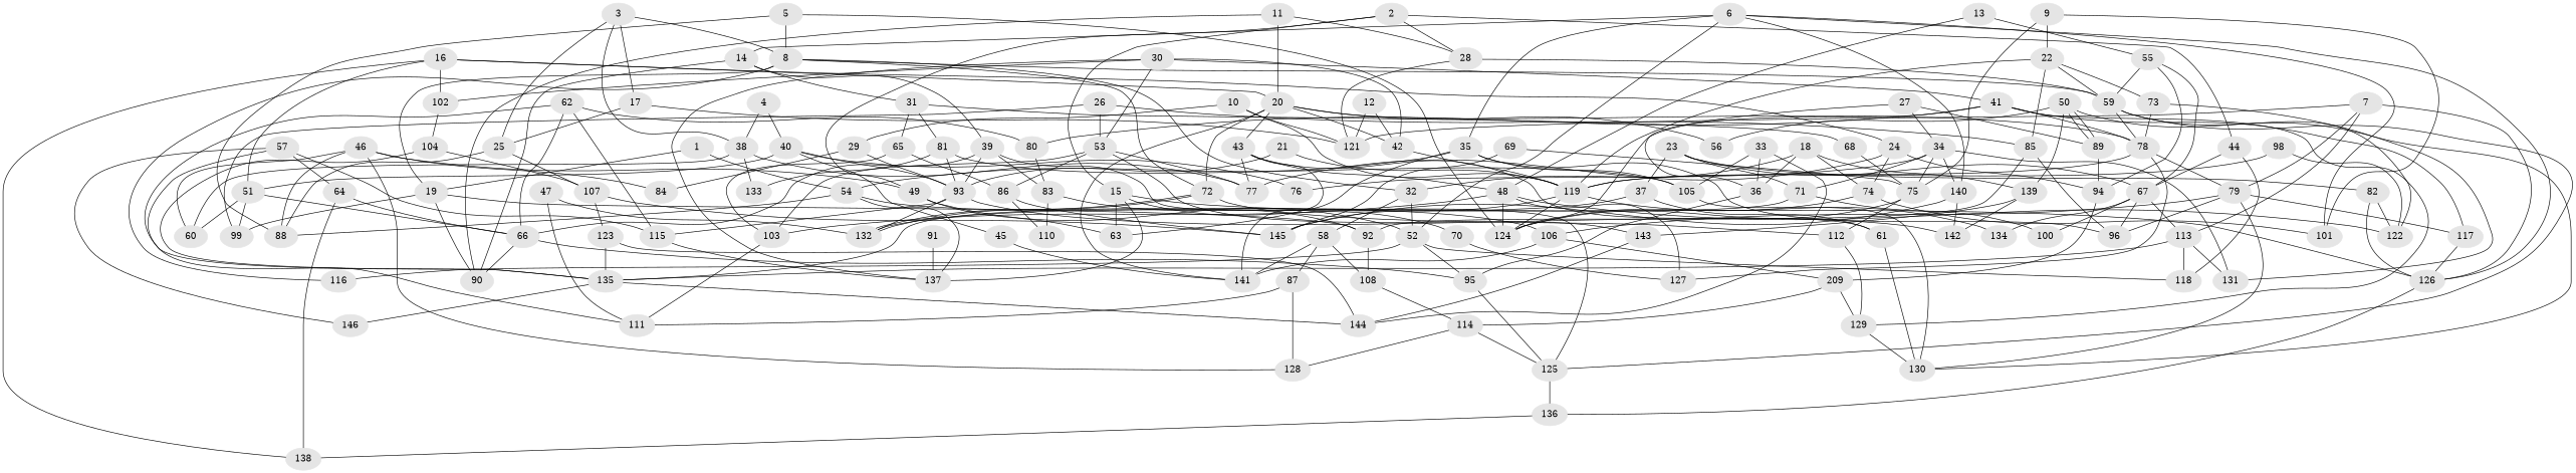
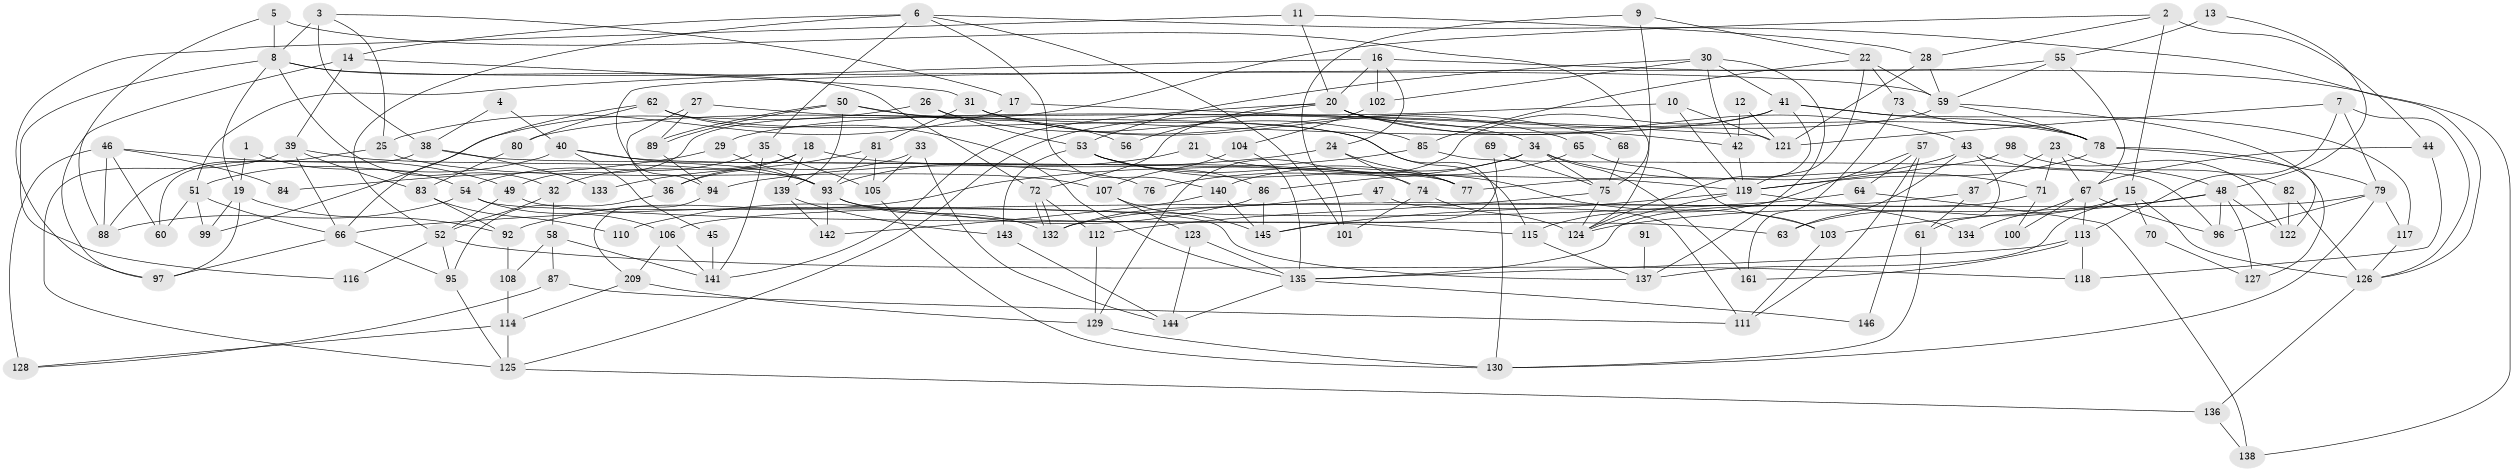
  graph {
    node [color=gray90 style=filled]
    1
    19
    54
-   90
+   90 [label=97]
    92
    99
    88
    137
    106
    2
    15
    28
    44
    49
    126
    63
    70
    121
    59
    67
    118
    52
    3
    8
    17
    25
    38
    32
    72
    116
    107
    77
    60
    133
    4
    40
    51
    93
    76
    45
    5
    124
    6
    14
    35
    101
    140
    31
    39
    141
    105
    96
    95
    136
    145
    142
    7
    79
    113
    117
    130
-   131
+   131 [label=161]
    135
    58
    78
    125
    122
    132
    112
    9
    22
    75
    119
    73
    85
    10
    29
    84
    134
    11
    20
    42
    43
    56
    12
    13
    48
    55
    103
    127
    94
    65
    68
    81
    66
    83
    16
    24
    102
    138
    74
    104
    18
    36
    139
    143
    108
    61
    21
    115
    23
    37
    71
    82
    100
    n116 [label=209]
    123
    26
    53
    86
    27
    34
    89
    30
    41
    80
    129
    87
    33
    144
    110
    46
    128
    47
    111
    50
    57
    64
    146
    91
    114
    62
    69
    98
    1 -- 19
    1 -- 54
    19 -- 90
    19 -- 92
    19 -- 99
    54 -- 88
    54 -- 137
    54 -- 106
    92 -- 108
    106 -- 141
    106 -- n116
    2 -- 15
    2 -- 28
    2 -- 44
    2 -- 49
    15 -- 137
    15 -- 126
    15 -- 63
    15 -- 70
    28 -- 121
    28 -- 59
    44 -- 67
    44 -- 118
    49 -- 63
    49 -- 52
    126 -- 136
    70 -- 127
    59 -- 78
    59 -- 125
    59 -- 122
    67 -- 96
    67 -- 113
    67 -- 134
    67 -- 100
    52 -- 118
    52 -- 116
    52 -- 95
    3 -- 8
    3 -- 17
    3 -- 25
    3 -- 38
    8 -- 19
    8 -- 59
    8 -- 32
    8 -- 72
    8 -- 116
    17 -- 121
    17 -- 25
    25 -- 88
    25 -- 107
    38 -- 77
    38 -- 60
    38 -- 133
    32 -- 52
    32 -- 58
    72 -- 132
    72 -- 132
    72 -- 112
    107 -- 145
    107 -- 123
    4 -- 38
    4 -- 40
    40 -- 51
    40 -- 93
    40 -- 76
    40 -- 45
    51 -- 99
    51 -- 60
    51 -- 66
    93 -- 142
    93 -- 132
    93 -- 115
    45 -- 141
    5 -- 88
    5 -- 8
    5 -- 124
    6 -- 126
    6 -- 52
    6 -- 14
    6 -- 35
    6 -- 101
    6 -- 140
    14 -- 90
    14 -- 31
    14 -- 39
    35 -- 54
    35 -- 141
    35 -- 105
-   35 -- 96
+   48 -- 96
    140 -- 145
    140 -- 142
    31 -- 65
    31 -- 68
    31 -- 81
    39 -- 93
    39 -- 125
    39 -- 66
    39 -- 83
    105 -- 130
    95 -- 125
    136 -- 138
    7 -- 126
    7 -- 121
    7 -- 79
    7 -- 113
    79 -- 106
    79 -- 96
    79 -- 117
    79 -- 130
    113 -- 118
    113 -- 131
    113 -- 135
    117 -- 126
    135 -- 144
    135 -- 146
    58 -- 141
    58 -- 108
    58 -- 87
    78 -- 79
    78 -- 119
    78 -- 127
    125 -- 136
    112 -- 129
    9 -- 101
    9 -- 22
    9 -- 75
    22 -- 59
    22 -- 119
    22 -- 73
    22 -- 85
    75 -- 124
    75 -- 112
    119 -- 124
    119 -- 145
    119 -- 134
    73 -- 131
    73 -- 78
    85 -- 92
    85 -- 96
    10 -- 121
    10 -- 119
    10 -- 29
    29 -- 93
    29 -- 84
    11 -- 90
    11 -- 28
    11 -- 20
    20 -- 72
    20 -- 141
    20 -- 78
    20 -- 42
    20 -- 43
    20 -- 56
    42 -- 119
    43 -- 63
    43 -- 77
    43 -- 48
    43 -- 61
    12 -- 121
    12 -- 42
    13 -- 48
    13 -- 55
    48 -- 124
    48 -- 122
    48 -- 103
    48 -- 127
    55 -- 59
    55 -- 67
    55 -- 94
    103 -- 111
    94 -- n116
    65 -- 103
    65 -- 86
    68 -- 75
    81 -- 133
    81 -- 93
    81 -- 105
    66 -- 90
    66 -- 95
    83 -- 92
    83 -- 110
    16 -- 51
    16 -- 20
    16 -- 24
    16 -- 102
    16 -- 138
    24 -- 77
    24 -- 94
    24 -- 74
    102 -- 104
    74 -- 124
    74 -- 101
    104 -- 107
    104 -- 135
    18 -- 32
    18 -- 74
    18 -- 36
    18 -- 139
    36 -- 95
    139 -- 142
    139 -- 143
    143 -- 144
    108 -- 114
    61 -- 130
    21 -- 93
    21 -- 119
    115 -- 137
    23 -- 67
    23 -- 37
    23 -- 71
    23 -- 82
    37 -- 132
    37 -- 61
    71 -- 135
    71 -- 100
    82 -- 126
    82 -- 122
    n116 -- 129
    n116 -- 114
    123 -- 135
    123 -- 144
    26 -- 99
    26 -- 85
    26 -- 53
    53 -- 77
    53 -- 103
    53 -- 143
    53 -- 86
    86 -- 145
    86 -- 110
    27 -- 36
    27 -- 34
    27 -- 89
    34 -- 76
    34 -- 140
    34 -- 131
    34 -- 75
    34 -- 71
    89 -- 94
    30 -- 137
    30 -- 42
    30 -- 102
    30 -- 53
    30 -- 41
    41 -- 124
    41 -- 117
    41 -- 78
    41 -- 80
    41 -- 129
    80 -- 83
    129 -- 130
    87 -- 128
    87 -- 111
    33 -- 105
    33 -- 36
    33 -- 144
    46 -- 88
    46 -- 49
    46 -- 60
    46 -- 84
    46 -- 128
    47 -- 132
    47 -- 111
    50 -- 130
    50 -- 56
    50 -- 139
    50 -- 89
    50 -- 89
    57 -- 115
    57 -- 111
    57 -- 64
    57 -- 146
    64 -- 66
    64 -- 138
    91 -- 137
    114 -- 125
    114 -- 128
    62 -- 135
    62 -- 66
    62 -- 115
    62 -- 80
    69 -- 145
    69 -- 75
    98 -- 122
    98 -- 119
  }
